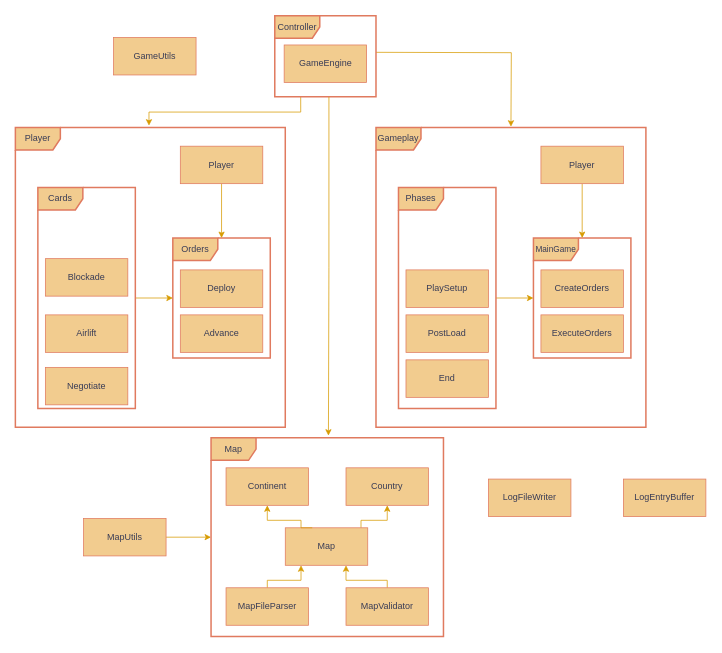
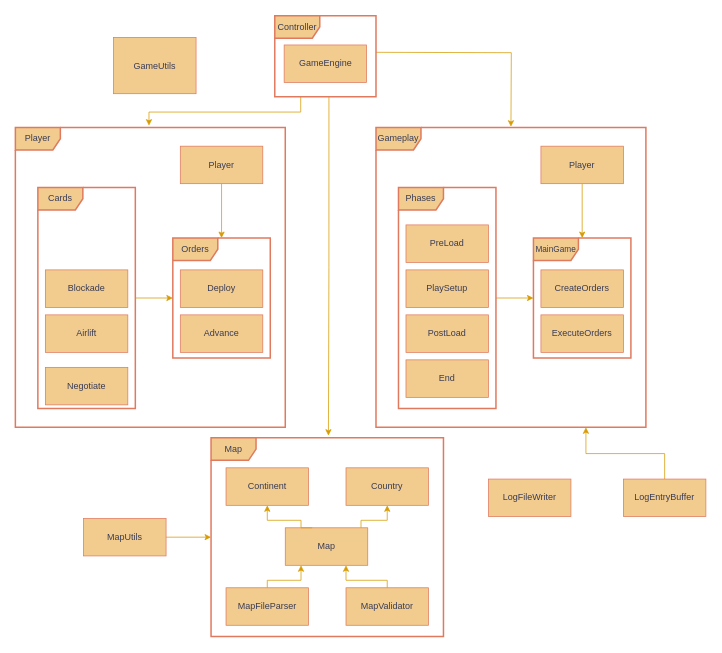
  <mxCell id="0" />
  <mxCell id="1" parent="0" />
  <mxCell id="2" value="GameEngine" style="html=1;whiteSpace=wrap;labelBackgroundColor=none;fillColor=#F2CC8F;strokeColor=#E07A5F;fontColor=#393C56;rounded=0;" parent="1" vertex="1"><mxGeometry x="378.5" y="59" width="110" height="50" as="geometry" /></mxCell>
- <mxCell id="3" value="GameUtils" style="html=1;whiteSpace=wrap;labelBackgroundColor=none;fillColor=#F2CC8F;strokeColor=#E07A5F;fontColor=#393C56;rounded=0;" parent="1" vertex="1"><mxGeometry x="151" y="49" width="110" height="50" as="geometry" /></mxCell>
+ <mxCell id="3" value="GameUtils" style="html=1;whiteSpace=wrap;labelBackgroundColor=none;fillColor=#F2CC8F;strokeColor=#E07A5F;fontColor=#393C56;rounded=0;" parent="1" vertex="1"><mxGeometry x="151" y="49" width="110" height="75" as="geometry" /></mxCell>
  <mxCell id="4" value="" style="edgeStyle=orthogonalEdgeStyle;rounded=0;orthogonalLoop=1;jettySize=auto;html=1;fillColor=#ffe6cc;strokeColor=#d79b00;" edge="1" parent="1"><mxGeometry relative="1" as="geometry"><mxPoint x="501" y="68.8" as="sourcePoint" /><mxPoint x="681" y="168" as="targetPoint" /></mxGeometry></mxCell>
  <mxCell id="5" style="edgeStyle=orthogonalEdgeStyle;rounded=0;orthogonalLoop=1;jettySize=auto;html=1;entryX=0.495;entryY=-0.006;entryDx=0;entryDy=0;entryPerimeter=0;fillColor=#ffe6cc;strokeColor=#d79b00;exitX=0.256;exitY=1.004;exitDx=0;exitDy=0;exitPerimeter=0;" edge="1" parent="1" source="6" target="23"><mxGeometry relative="1" as="geometry"><mxPoint x="421" y="368" as="targetPoint" /></mxGeometry></mxCell>
  <mxCell id="6" value="Controller" style="shape=umlFrame;whiteSpace=wrap;html=1;pointerEvents=0;labelBackgroundColor=none;fillColor=#F2CC8F;strokeColor=#E07A5F;fontColor=#393C56;rounded=0;strokeWidth=2;" parent="1" vertex="1"><mxGeometry x="366" y="20" width="135" height="108" as="geometry" /></mxCell>
  <mxCell id="7" value="Continent" style="html=1;whiteSpace=wrap;labelBackgroundColor=none;fillColor=#F2CC8F;strokeColor=#E07A5F;fontColor=#393C56;rounded=0;" parent="1" vertex="1"><mxGeometry x="301" y="623" width="110" height="50" as="geometry" /></mxCell>
  <mxCell id="8" value="Country" style="html=1;whiteSpace=wrap;labelBackgroundColor=none;fillColor=#F2CC8F;strokeColor=#E07A5F;fontColor=#393C56;rounded=0;" parent="1" vertex="1"><mxGeometry x="461" y="623" width="110" height="50" as="geometry" /></mxCell>
  <mxCell id="9" value="" style="edgeStyle=orthogonalEdgeStyle;rounded=0;orthogonalLoop=1;jettySize=auto;html=1;fillColor=#ffe6cc;strokeColor=#d79b00;" edge="1" parent="1" source="10" target="8"><mxGeometry relative="1" as="geometry"><Array as="points"><mxPoint x="481" y="693" /><mxPoint x="516" y="693" /></Array></mxGeometry></mxCell>
  <mxCell id="10" value="Map" style="html=1;whiteSpace=wrap;labelBackgroundColor=none;fillColor=#F2CC8F;strokeColor=#E07A5F;fontColor=#393C56;rounded=0;" parent="1" vertex="1"><mxGeometry x="380" y="703" width="110" height="50" as="geometry" /></mxCell>
  <mxCell id="11" value="" style="edgeStyle=orthogonalEdgeStyle;rounded=0;orthogonalLoop=1;jettySize=auto;html=1;fillColor=#ffe6cc;strokeColor=#d79b00;" edge="1" parent="1" source="12" target="10"><mxGeometry relative="1" as="geometry"><Array as="points"><mxPoint x="356" y="773" /><mxPoint x="401" y="773" /></Array></mxGeometry></mxCell>
  <mxCell id="12" value="MapFileParser" style="html=1;whiteSpace=wrap;labelBackgroundColor=none;fillColor=#F2CC8F;strokeColor=#E07A5F;fontColor=#393C56;rounded=0;" parent="1" vertex="1"><mxGeometry x="301" y="783" width="110" height="50" as="geometry" /></mxCell>
  <mxCell id="13" value="" style="edgeStyle=orthogonalEdgeStyle;rounded=0;orthogonalLoop=1;jettySize=auto;html=1;fillColor=#ffe6cc;strokeColor=#d79b00;" edge="1" parent="1" source="14" target="17"><mxGeometry relative="1" as="geometry" /></mxCell>
  <mxCell id="14" value="MapUtils" style="html=1;whiteSpace=wrap;labelBackgroundColor=none;fillColor=#F2CC8F;strokeColor=#E07A5F;fontColor=#393C56;rounded=0;" parent="1" vertex="1"><mxGeometry x="111" y="690.5" width="110" height="50" as="geometry" /></mxCell>
  <mxCell id="15" value="" style="edgeStyle=orthogonalEdgeStyle;rounded=0;orthogonalLoop=1;jettySize=auto;html=1;fillColor=#ffe6cc;strokeColor=#d79b00;" edge="1" parent="1" source="16" target="10"><mxGeometry relative="1" as="geometry"><Array as="points"><mxPoint x="516" y="773" /><mxPoint x="461" y="773" /></Array></mxGeometry></mxCell>
  <mxCell id="16" value="MapValidator" style="html=1;whiteSpace=wrap;labelBackgroundColor=none;fillColor=#F2CC8F;strokeColor=#E07A5F;fontColor=#393C56;rounded=0;" parent="1" vertex="1"><mxGeometry x="461" y="783" width="110" height="50" as="geometry" /></mxCell>
  <mxCell id="17" value="Map" style="shape=umlFrame;whiteSpace=wrap;html=1;pointerEvents=0;labelBackgroundColor=none;fillColor=#F2CC8F;strokeColor=#E07A5F;fontColor=#393C56;rounded=0;strokeWidth=2;" parent="1" vertex="1"><mxGeometry x="281" y="583" width="310" height="265" as="geometry" /></mxCell>
  <mxCell id="18" value="Deploy" style="html=1;whiteSpace=wrap;labelBackgroundColor=none;fillColor=#F2CC8F;strokeColor=#E07A5F;fontColor=#393C56;rounded=0;" parent="1" vertex="1"><mxGeometry x="240" y="359" width="110" height="50" as="geometry" /></mxCell>
  <mxCell id="19" value="Advance" style="html=1;whiteSpace=wrap;labelBackgroundColor=none;fillColor=#F2CC8F;strokeColor=#E07A5F;fontColor=#393C56;rounded=0;" parent="1" vertex="1"><mxGeometry x="240" y="419" width="110" height="50" as="geometry" /></mxCell>
  <mxCell id="20" value="Orders" style="shape=umlFrame;whiteSpace=wrap;html=1;pointerEvents=0;labelBackgroundColor=none;fillColor=#F2CC8F;strokeColor=#E07A5F;rounded=0;fontColor=#393C56;strokeWidth=2;" parent="1" vertex="1"><mxGeometry x="230" y="316.5" width="130" height="160" as="geometry" /></mxCell>
  <mxCell id="21" value="" style="edgeStyle=orthogonalEdgeStyle;rounded=0;orthogonalLoop=1;jettySize=auto;html=1;fillColor=#ffe6cc;strokeColor=#d79b00;" edge="1" parent="1" source="22" target="20"><mxGeometry relative="1" as="geometry" /></mxCell>
  <mxCell id="22" value="Player" style="html=1;whiteSpace=wrap;labelBackgroundColor=none;fillColor=#F2CC8F;strokeColor=#E07A5F;fontColor=#393C56;rounded=0;" parent="1" vertex="1"><mxGeometry x="240" y="194" width="110" height="50" as="geometry" /></mxCell>
  <mxCell id="23" value="Player" style="shape=umlFrame;whiteSpace=wrap;html=1;pointerEvents=0;labelBackgroundColor=none;fillColor=#F2CC8F;strokeColor=#E07A5F;fontColor=#393C56;rounded=0;strokeWidth=2;" parent="1" vertex="1"><mxGeometry x="20" y="169" width="360" height="400" as="geometry" /></mxCell>
  <mxCell id="24" value="" style="edgeStyle=orthogonalEdgeStyle;rounded=0;orthogonalLoop=1;jettySize=auto;html=1;fillColor=#ffe6cc;strokeColor=#d79b00;" edge="1" parent="1" source="25" target="20"><mxGeometry relative="1" as="geometry" /></mxCell>
  <mxCell id="25" value="Cards" style="shape=umlFrame;whiteSpace=wrap;html=1;pointerEvents=0;labelBackgroundColor=none;fillColor=#F2CC8F;strokeColor=#E07A5F;rounded=0;fontColor=#393C56;strokeWidth=2;" vertex="1" parent="1"><mxGeometry x="50" y="249" width="130" height="295" as="geometry" /></mxCell>
  <mxCell id="26" value="Negotiate" style="html=1;whiteSpace=wrap;labelBackgroundColor=none;fillColor=#F2CC8F;strokeColor=#E07A5F;fontColor=#393C56;rounded=0;" vertex="1" parent="1"><mxGeometry x="60" y="489" width="110" height="50" as="geometry" /></mxCell>
- <mxCell id="27" value="Blockade" style="html=1;whiteSpace=wrap;labelBackgroundColor=none;fillColor=#F2CC8F;strokeColor=#E07A5F;fontColor=#393C56;rounded=0;" vertex="1" parent="1"><mxGeometry x="60" y="344" width="110" height="50" as="geometry" /></mxCell>
+ <mxCell id="27" value="Blockade" style="html=1;whiteSpace=wrap;labelBackgroundColor=none;fillColor=#F2CC8F;strokeColor=#E07A5F;fontColor=#393C56;rounded=0;" vertex="1" parent="1"><mxGeometry x="60" y="359" width="110" height="50" as="geometry" /></mxCell>
  <mxCell id="28" value="Airlift" style="html=1;whiteSpace=wrap;labelBackgroundColor=none;fillColor=#F2CC8F;strokeColor=#E07A5F;fontColor=#393C56;rounded=0;" vertex="1" parent="1"><mxGeometry x="60" y="419" width="110" height="50" as="geometry" /></mxCell>
  <mxCell id="29" value="CreateOrders" style="html=1;whiteSpace=wrap;labelBackgroundColor=none;fillColor=#F2CC8F;strokeColor=#E07A5F;fontColor=#393C56;rounded=0;" vertex="1" parent="1"><mxGeometry x="721" y="359" width="110" height="50" as="geometry" /></mxCell>
  <mxCell id="30" value="ExecuteOrders" style="html=1;whiteSpace=wrap;labelBackgroundColor=none;fillColor=#F2CC8F;strokeColor=#E07A5F;fontColor=#393C56;rounded=0;" vertex="1" parent="1"><mxGeometry x="721" y="419" width="110" height="50" as="geometry" /></mxCell>
  <mxCell id="31" value="&lt;font style=&quot;font-size: 11px;&quot;&gt;MainGame&lt;/font&gt;" style="shape=umlFrame;whiteSpace=wrap;html=1;pointerEvents=0;labelBackgroundColor=none;fillColor=#F2CC8F;strokeColor=#E07A5F;rounded=0;fontColor=#393C56;strokeWidth=2;" vertex="1" parent="1"><mxGeometry x="711" y="316.5" width="130" height="160" as="geometry" /></mxCell>
  <mxCell id="32" value="" style="edgeStyle=orthogonalEdgeStyle;rounded=0;orthogonalLoop=1;jettySize=auto;html=1;fillColor=#ffe6cc;strokeColor=#d79b00;" edge="1" parent="1" source="33" target="31"><mxGeometry relative="1" as="geometry" /></mxCell>
  <mxCell id="33" value="Player" style="html=1;whiteSpace=wrap;labelBackgroundColor=none;fillColor=#F2CC8F;strokeColor=#E07A5F;fontColor=#393C56;rounded=0;" vertex="1" parent="1"><mxGeometry x="721" y="194" width="110" height="50" as="geometry" /></mxCell>
  <mxCell id="34" value="Gameplay" style="shape=umlFrame;whiteSpace=wrap;html=1;pointerEvents=0;labelBackgroundColor=none;fillColor=#F2CC8F;strokeColor=#E07A5F;fontColor=#393C56;rounded=0;strokeWidth=2;" vertex="1" parent="1"><mxGeometry x="501" y="169" width="360" height="400" as="geometry" /></mxCell>
  <mxCell id="35" value="" style="edgeStyle=orthogonalEdgeStyle;rounded=0;orthogonalLoop=1;jettySize=auto;html=1;fillColor=#ffe6cc;strokeColor=#d79b00;" edge="1" parent="1" source="36" target="31"><mxGeometry relative="1" as="geometry" /></mxCell>
  <mxCell id="36" value="Phases" style="shape=umlFrame;whiteSpace=wrap;html=1;pointerEvents=0;labelBackgroundColor=none;fillColor=#F2CC8F;strokeColor=#E07A5F;rounded=0;fontColor=#393C56;strokeWidth=2;" vertex="1" parent="1"><mxGeometry x="531" y="249" width="130" height="295" as="geometry" /></mxCell>
+ <mxCell id="37" value="PreLoad" style="html=1;whiteSpace=wrap;labelBackgroundColor=none;fillColor=#F2CC8F;strokeColor=#E07A5F;fontColor=#393C56;rounded=0;" vertex="1" parent="1"><mxGeometry x="541" y="299" width="110" height="50" as="geometry" /></mxCell>
  <mxCell id="38" value="End" style="html=1;whiteSpace=wrap;labelBackgroundColor=none;fillColor=#F2CC8F;strokeColor=#E07A5F;fontColor=#393C56;rounded=0;" vertex="1" parent="1"><mxGeometry x="541" y="479" width="110" height="50" as="geometry" /></mxCell>
  <mxCell id="39" value="PlaySetup" style="html=1;whiteSpace=wrap;labelBackgroundColor=none;fillColor=#F2CC8F;strokeColor=#E07A5F;fontColor=#393C56;rounded=0;" vertex="1" parent="1"><mxGeometry x="541" y="359" width="110" height="50" as="geometry" /></mxCell>
  <mxCell id="40" value="PostLoad" style="html=1;whiteSpace=wrap;labelBackgroundColor=none;fillColor=#F2CC8F;strokeColor=#E07A5F;fontColor=#393C56;rounded=0;" vertex="1" parent="1"><mxGeometry x="541" y="419" width="110" height="50" as="geometry" /></mxCell>
  <mxCell id="41" value="" style="edgeStyle=orthogonalEdgeStyle;rounded=0;orthogonalLoop=1;jettySize=auto;html=1;entryX=0.5;entryY=1;entryDx=0;entryDy=0;fillColor=#ffe6cc;strokeColor=#d79b00;" edge="1" parent="1" target="7"><mxGeometry relative="1" as="geometry"><mxPoint x="416" y="703" as="sourcePoint" /><mxPoint x="451" y="673" as="targetPoint" /><Array as="points"><mxPoint x="401" y="703" /><mxPoint x="401" y="693" /><mxPoint x="356" y="693" /></Array></mxGeometry></mxCell>
  <mxCell id="42" style="edgeStyle=orthogonalEdgeStyle;rounded=0;orthogonalLoop=1;jettySize=auto;html=1;fillColor=#ffe6cc;strokeColor=#d79b00;entryX=0.505;entryY=-0.011;entryDx=0;entryDy=0;entryPerimeter=0;exitX=0.535;exitY=1.004;exitDx=0;exitDy=0;exitPerimeter=0;" edge="1" parent="1" source="6" target="17"><mxGeometry relative="1" as="geometry"><mxPoint x="436" y="598" as="targetPoint" /></mxGeometry></mxCell>
  <mxCell id="43" value="LogFileWriter" style="html=1;whiteSpace=wrap;labelBackgroundColor=none;fillColor=#F2CC8F;strokeColor=#E07A5F;fontColor=#393C56;rounded=0;" vertex="1" parent="1"><mxGeometry x="651" y="638" width="110" height="50" as="geometry" /></mxCell>
+ <mxCell id="44" value="" style="edgeStyle=orthogonalEdgeStyle;rounded=0;orthogonalLoop=1;jettySize=auto;html=1;fillColor=#ffe6cc;strokeColor=#d79b00;" edge="1" parent="1" source="45" target="34"><mxGeometry relative="1" as="geometry"><Array as="points"><mxPoint x="886" y="604" /><mxPoint x="781" y="604" /></Array></mxGeometry></mxCell>
  <mxCell id="45" value="LogEntryBuffer" style="html=1;whiteSpace=wrap;labelBackgroundColor=none;fillColor=#F2CC8F;strokeColor=#E07A5F;fontColor=#393C56;rounded=0;" vertex="1" parent="1"><mxGeometry x="831" y="638" width="110" height="50" as="geometry" /></mxCell>
